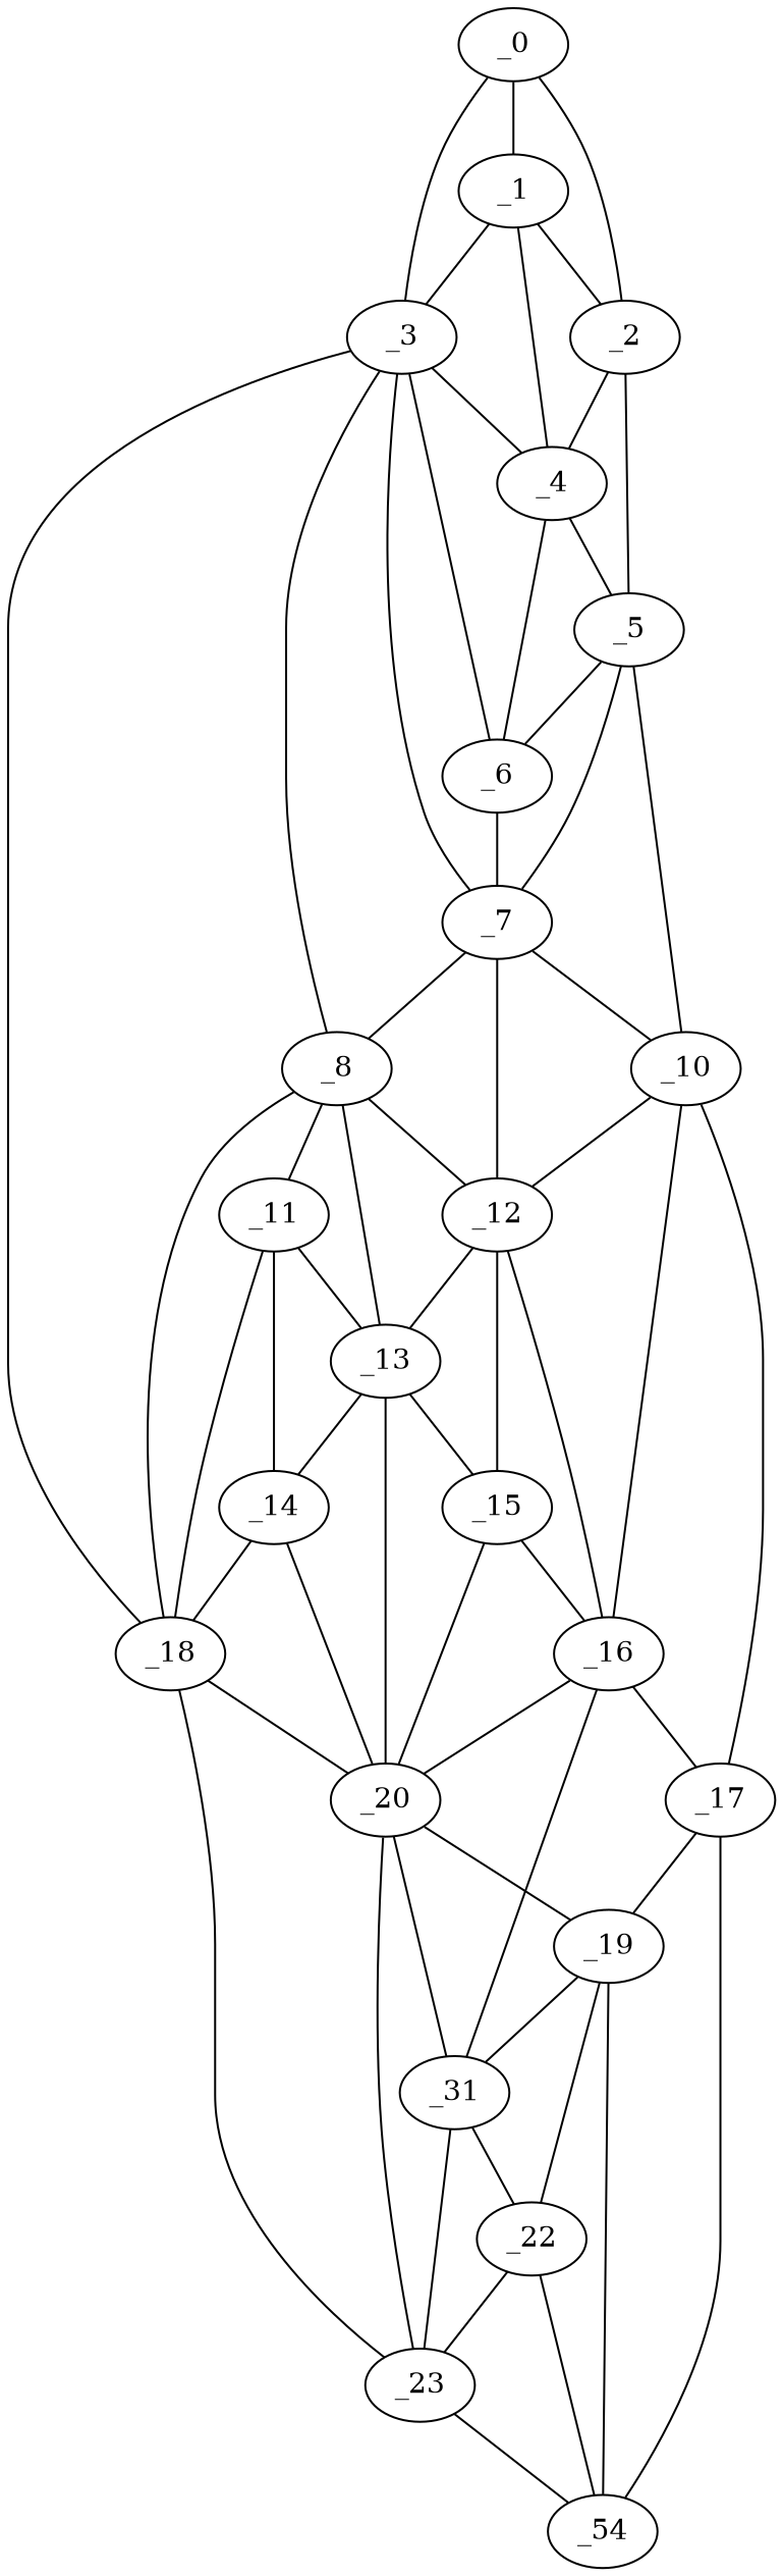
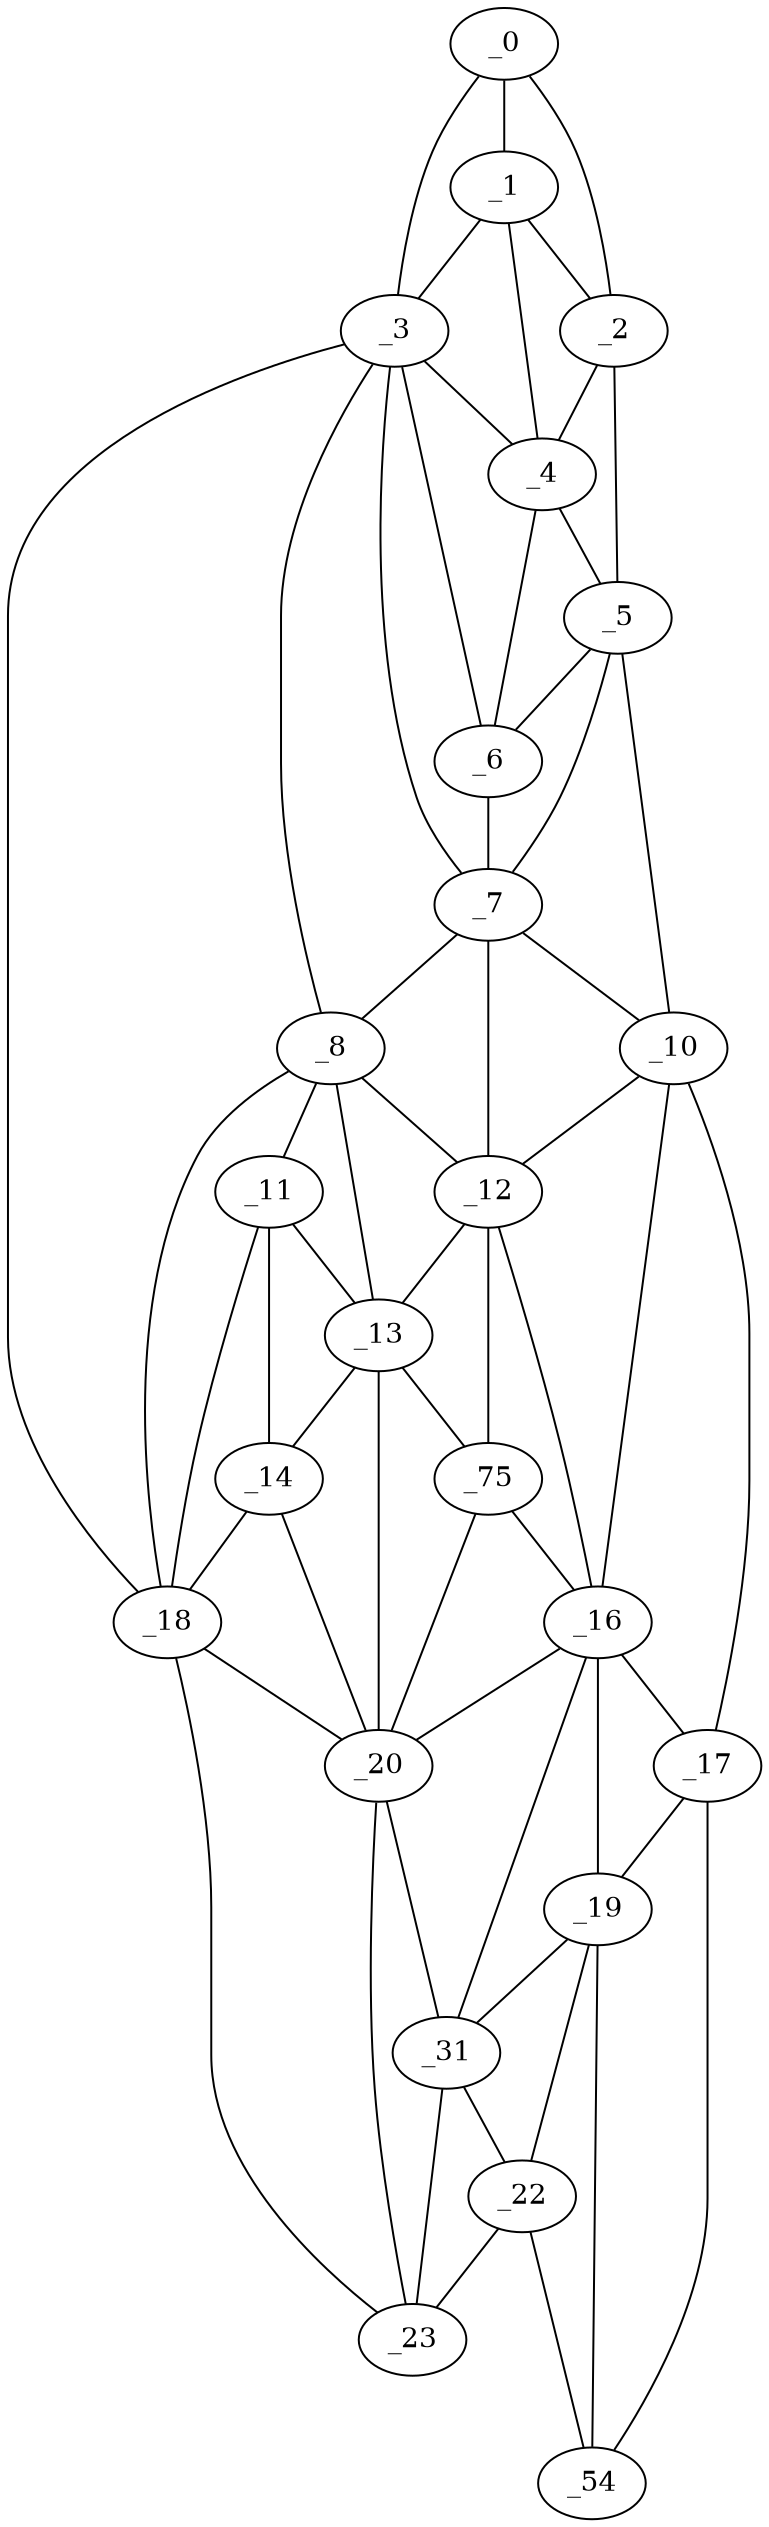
  graph {
    node [x=22 y=39]
    edge [valence=2]
    _0 [x=7 y=41]
    _1 [x=10 y=48]
    _2 [x=14 y=58]
    _3 [x=20]
    _4 [y=49]
    _5 [y=68]
    _6 [x=27 y=47]
    _7 [x=35 y=47]
    _8 [x=44]
    _18 [x=80 y=35]
    _10 [x=58 y=75]
    _12 [x=63 y=61]
    _11 [x=62 y=40]
    _13 [x=66 y=52]
    _20 [x=90 y=45]
    _23 [x=123 y=74]
    _17 [x=78 y=83]
    _16 [x=74 y=64]
-   _15 [x=72 y=61]
+   _15 [x=72 y=61 label=_75]
    _14 [x=68 y=40]
    n21 [label=_31 x=98 y=56]
    n22 [label=_54 x=123 y=83]
    _19 [x=87 y=71]
    _22 [x=109 y=67]
    _0 -- _1
    _0 -- _2 [valence=1]
    _0 -- _3 [valence=1]
    _1 -- _2
    _1 -- _3
    _1 -- _4
    _2 -- _4 [valence=1]
    _2 -- _5 [valence=1]
    _3 -- _4
    _3 -- _6 [valence=1]
    _3 -- _7
    _3 -- _8
    _3 -- _18 [valence=1]
    _4 -- _5
    _4 -- _6
    _5 -- _6 [valence=1]
    _5 -- _7
    _5 -- _10 [valence=1]
    _6 -- _7
    _7 -- _8
    _7 -- _10
    _7 -- _12
    _8 -- _18
    _8 -- _12
    _8 -- _11
    _8 -- _13
    _18 -- _20
    _18 -- _23 [valence=1]
    _10 -- _12 [valence=1]
    _10 -- _17
    _10 -- _16
    _12 -- _13 [valence=1]
    _12 -- _16
    _12 -- _15
    _11 -- _18 [valence=1]
    _11 -- _13
    _11 -- _14 [valence=1]
    _13 -- _20
    _13 -- _15
    _13 -- _14 [valence=1]
    _20 -- _23
    _20 -- n21
-   _23 -- n22 [valence=1]
    _17 -- n22 [valence=1]
    _17 -- _19
    _16 -- _20
    _16 -- _17 [valence=1]
    _16 -- n21 [valence=1]
-   _20 -- _19
+   _16 -- _19
    _15 -- _20 [valence=1]
    _15 -- _16 [valence=1]
    _14 -- _18
    _14 -- _20
    n21 -- _23
    n21 -- _22
    _19 -- n21
    _19 -- n22
    _19 -- _22 [valence=1]
    _22 -- _23
    _22 -- n22 [valence=1]
  }
